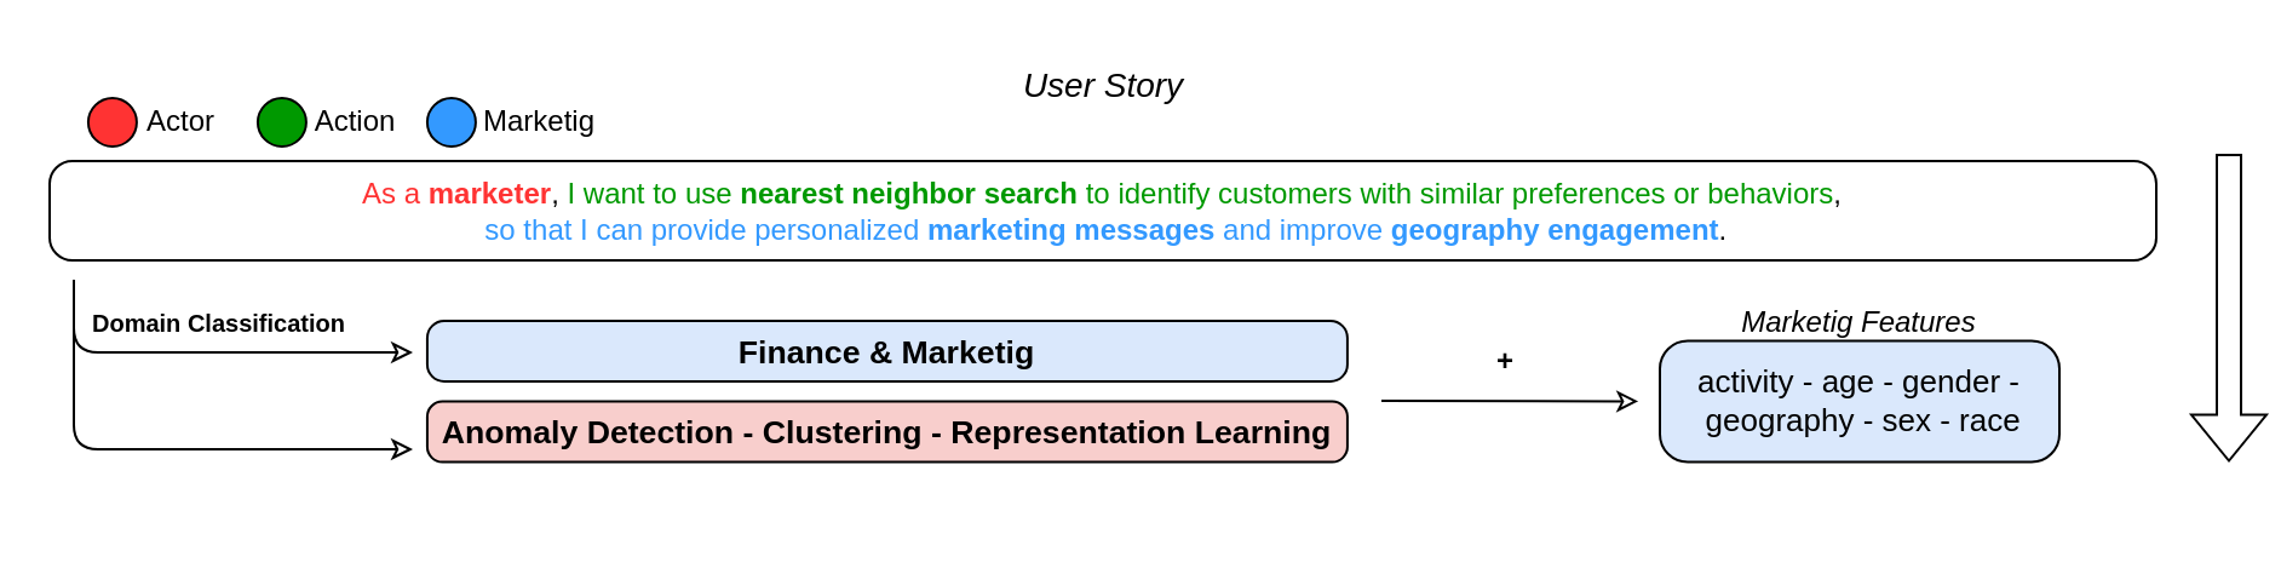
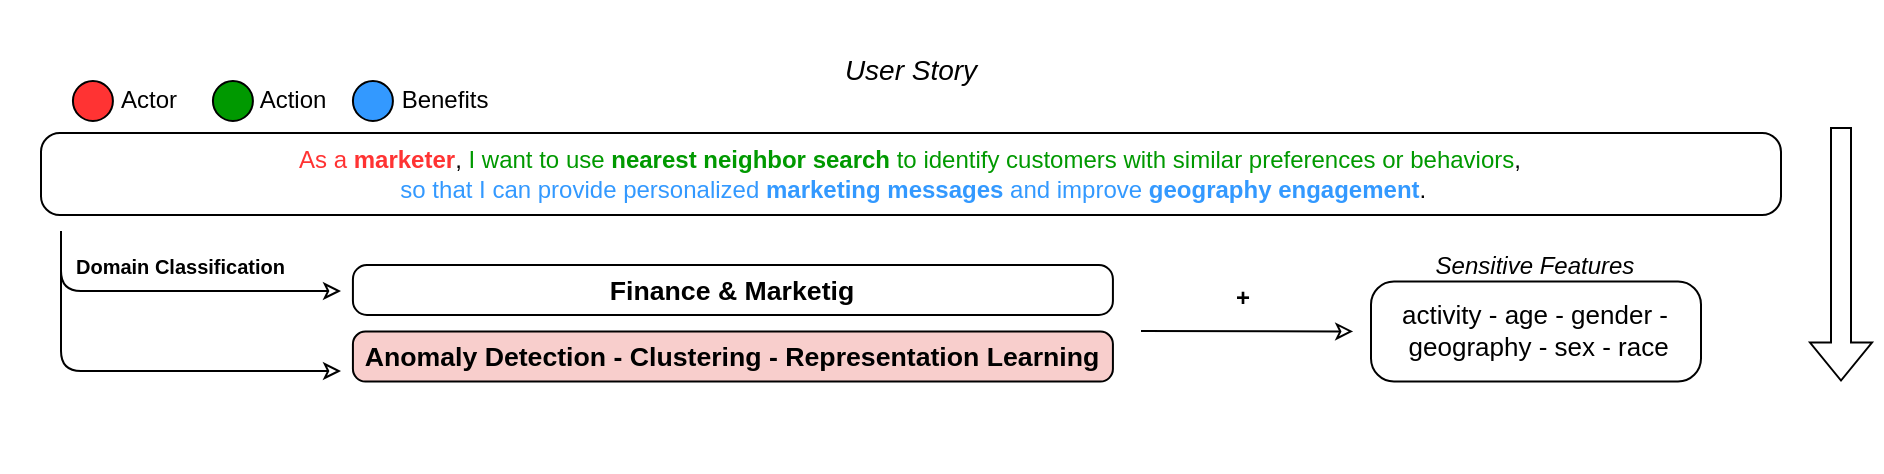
  <mxCell id="0" />
  <mxCell id="1" parent="0" />
  <mxCell id="2" value="Domain Classification" style="text;html=1;align=left;verticalAlign=middle;resizable=0;points=[];autosize=1;strokeColor=none;fillColor=none;fontSize=10;fontStyle=1" parent="1" vertex="1"><mxGeometry x="35.96" y="118" width="130" height="30" as="geometry" /></mxCell>
  <mxCell id="3" value="&lt;b style=&quot;border-color: var(--border-color); font-family: Arial; font-size: 13.333px;&quot;&gt;Anomaly Detection -&amp;nbsp;&lt;b style=&quot;border-color: var(--border-color);&quot;&gt;Clustering - Representation Learning&lt;/b&gt;&lt;br&gt;&lt;/b&gt;" style="rounded=1;whiteSpace=wrap;html=1;align=center;fontColor=#000000;arcSize=25;fillColor=#f8cecc;" parent="1" vertex="1"><mxGeometry x="175.96" y="165.27" width="380" height="25" as="geometry" /></mxCell>
  <mxCell id="4" value="&lt;font color=&quot;#ff3333&quot;&gt;As a &lt;b&gt;marketer&lt;/b&gt;&lt;/font&gt;,&lt;font color=&quot;#ff3333&quot;&gt; &lt;/font&gt;&lt;font color=&quot;#009900&quot;&gt;I want to use &lt;b&gt;nearest neighbor search&lt;/b&gt; to identify customers with similar preferences or behaviors&lt;/font&gt;,&lt;br&gt;&lt;font color=&quot;#3399ff&quot;&gt;&amp;nbsp;so that I can provide personalized &lt;b&gt;marketing messages&lt;/b&gt; and improve&lt;b&gt; geography engagement&lt;/b&gt;&lt;/font&gt;." style="rounded=1;whiteSpace=wrap;html=1;align=center;arcSize=23;" parent="1" vertex="1"><mxGeometry x="20" y="66" width="870" height="41" as="geometry" /></mxCell>
  <mxCell id="5" value="" style="rounded=1;whiteSpace=wrap;html=1;fillColor=#FF3333;arcSize=50;" parent="1" vertex="1"><mxGeometry x="35.96" y="40" width="20" height="20" as="geometry" /></mxCell>
  <mxCell id="6" value="" style="rounded=1;whiteSpace=wrap;html=1;fillColor=#009900;arcSize=50;" parent="1" vertex="1"><mxGeometry x="105.96" y="40" width="20" height="20" as="geometry" /></mxCell>
  <mxCell id="7" value="Actor" style="text;html=1;align=center;verticalAlign=middle;resizable=0;points=[];autosize=1;strokeColor=none;fillColor=none;" parent="1" vertex="1"><mxGeometry x="48.96" y="35" width="50" height="30" as="geometry" /></mxCell>
  <mxCell id="8" value="Action" style="text;html=1;align=center;verticalAlign=middle;resizable=0;points=[];autosize=1;strokeColor=none;fillColor=none;" parent="1" vertex="1"><mxGeometry x="115.96" y="35" width="60" height="30" as="geometry" /></mxCell>
- <mxCell id="9" value="Marketig" style="text;html=1;align=center;verticalAlign=middle;resizable=0;points=[];autosize=1;strokeColor=none;fillColor=none;" parent="1" vertex="1"><mxGeometry x="186.7" y="35" width="70" height="30" as="geometry" /></mxCell>
+ <mxCell id="9" value="Benefits" style="text;html=1;align=center;verticalAlign=middle;resizable=0;points=[];autosize=1;strokeColor=none;fillColor=none;" parent="1" vertex="1"><mxGeometry x="186.7" y="35" width="70" height="30" as="geometry" /></mxCell>
  <mxCell id="10" style="edgeStyle=orthogonalEdgeStyle;rounded=0;orthogonalLoop=1;jettySize=auto;html=1;exitX=0.5;exitY=1;exitDx=0;exitDy=0;" parent="1" edge="1"><mxGeometry relative="1" as="geometry"><mxPoint x="130" y="215" as="sourcePoint" /><mxPoint x="130" y="215" as="targetPoint" /></mxGeometry></mxCell>
  <mxCell id="11" style="edgeStyle=orthogonalEdgeStyle;rounded=0;orthogonalLoop=1;jettySize=auto;html=1;exitX=0.5;exitY=1;exitDx=0;exitDy=0;" parent="1" edge="1"><mxGeometry relative="1" as="geometry"><mxPoint x="557" y="105.27" as="sourcePoint" /><mxPoint x="557" y="105.27" as="targetPoint" /></mxGeometry></mxCell>
  <mxCell id="12" value="" style="rounded=1;whiteSpace=wrap;html=1;fillColor=#3399FF;arcSize=50;" parent="1" vertex="1"><mxGeometry x="175.96" y="40" width="20" height="20" as="geometry" /></mxCell>
  <mxCell id="13" value="" style="shape=image;verticalLabelPosition=bottom;labelBackgroundColor=default;verticalAlign=top;aspect=fixed;imageAspect=0;image=https://cdn-icons-png.flaticon.com/512/8898/8898434.png;" parent="1" vertex="1"><mxGeometry x="147.79" y="114.52" width="25.75" height="25.75" as="geometry" /></mxCell>
  <mxCell id="14" value="" style="shape=image;verticalLabelPosition=bottom;labelBackgroundColor=default;verticalAlign=top;aspect=fixed;imageAspect=0;image=https://cdn-icons-png.flaticon.com/512/2857/2857379.png;" parent="1" vertex="1"><mxGeometry x="150" y="157" width="23.54" height="23.54" as="geometry" /></mxCell>
- <mxCell id="15" value="&lt;b style=&quot;border-color: var(--border-color); font-family: Arial; font-size: 13.333px;&quot;&gt;Finance &amp;amp; Marketig&lt;br&gt;&lt;/b&gt;" style="rounded=1;whiteSpace=wrap;html=1;align=center;fontColor=#000000;arcSize=28;fillColor=#dae8fc;" parent="1" vertex="1"><mxGeometry x="175.96" y="132" width="380" height="25" as="geometry" /></mxCell>
+ <mxCell id="15" value="&lt;b style=&quot;border-color: var(--border-color); font-family: Arial; font-size: 13.333px;&quot;&gt;Finance &amp;amp; Marketig&lt;br&gt;&lt;/b&gt;" style="rounded=1;whiteSpace=wrap;html=1;align=center;fontColor=#000000;arcSize=28;" parent="1" vertex="1"><mxGeometry x="175.96" y="132" width="380" height="25" as="geometry" /></mxCell>
  <mxCell id="16" value="" style="shape=image;verticalLabelPosition=bottom;labelBackgroundColor=default;verticalAlign=top;aspect=fixed;imageAspect=0;image=https://cdn-icons-png.flaticon.com/512/2471/2471463.png;" parent="1" vertex="1"><mxGeometry x="580" y="132" width="30" height="30" as="geometry" /></mxCell>
  <mxCell id="17" value="&lt;b&gt;+&lt;/b&gt;" style="text;html=1;align=center;verticalAlign=middle;resizable=0;points=[];autosize=1;strokeColor=none;fillColor=none;" parent="1" vertex="1"><mxGeometry x="606.06" y="133.75" width="30" height="30" as="geometry" /></mxCell>
  <mxCell id="18" value="" style="shape=image;verticalLabelPosition=bottom;labelBackgroundColor=default;verticalAlign=top;aspect=fixed;imageAspect=0;image=https://cdn-icons-png.flaticon.com/512/5716/5716668.png;" parent="1" vertex="1"><mxGeometry x="634.93" y="134.5" width="25" height="25" as="geometry" /></mxCell>
  <mxCell id="19" value="" style="shape=image;verticalLabelPosition=bottom;labelBackgroundColor=default;verticalAlign=top;aspect=fixed;imageAspect=0;image=https://cdn-icons-png.flaticon.com/512/7444/7444234.png;" parent="1" vertex="1"><mxGeometry x="860" y="145" width="39" height="39" as="geometry" /></mxCell>
- <mxCell id="20" value="Marketig Features" style="text;html=1;strokeColor=none;fillColor=none;align=center;verticalAlign=middle;whiteSpace=wrap;rounded=0;fontStyle=2;fontSize=12;strokeWidth=0;" parent="1" vertex="1"><mxGeometry x="709" y="118" width="117" height="30" as="geometry" /></mxCell>
+ <mxCell id="20" value="Sensitive Features" style="text;html=1;strokeColor=none;fillColor=none;align=center;verticalAlign=middle;whiteSpace=wrap;rounded=0;fontStyle=2;fontSize=12;strokeWidth=0;" parent="1" vertex="1"><mxGeometry x="709" y="118" width="117" height="30" as="geometry" /></mxCell>
  <mxCell id="21" value="" style="shape=flexArrow;endArrow=classic;html=1;rounded=0;" parent="1" edge="1"><mxGeometry width="50" height="50" relative="1" as="geometry"><mxPoint x="920" y="63.04" as="sourcePoint" /><mxPoint x="920" y="190.27" as="targetPoint" /></mxGeometry></mxCell>
  <mxCell id="22" value="User Story" style="text;html=1;align=center;verticalAlign=middle;resizable=0;points=[];autosize=1;strokeColor=none;fillColor=none;fontStyle=2;fontSize=14;" parent="1" vertex="1"><mxGeometry x="410" y="20" width="90" height="30" as="geometry" /></mxCell>
- <mxCell id="23" value="&lt;span style=&quot;border-color: var(--border-color); font-family: Arial; font-size: 13px;&quot;&gt;&lt;span style=&quot;font-family: Helvetica; text-align: left;&quot;&gt;activity&amp;nbsp;&lt;/span&gt;-&amp;nbsp;&lt;span style=&quot;border-color: var(--border-color);&quot;&gt;age - gender -&lt;br&gt;&amp;nbsp;geography - sex - race&lt;/span&gt;&lt;br&gt;&lt;/span&gt;" style="rounded=1;whiteSpace=wrap;html=1;align=center;fontColor=#000000;arcSize=23;fontStyle=0;fillColor=#dae8fc;" parent="1" vertex="1"><mxGeometry x="685" y="140.27" width="165" height="50" as="geometry" /></mxCell>
+ <mxCell id="23" value="&lt;span style=&quot;border-color: var(--border-color); font-family: Arial; font-size: 13px;&quot;&gt;&lt;span style=&quot;font-family: Helvetica; text-align: left;&quot;&gt;activity&amp;nbsp;&lt;/span&gt;-&amp;nbsp;&lt;span style=&quot;border-color: var(--border-color);&quot;&gt;age - gender -&lt;br&gt;&amp;nbsp;geography - sex - race&lt;/span&gt;&lt;br&gt;&lt;/span&gt;" style="rounded=1;whiteSpace=wrap;html=1;align=center;fontColor=#000000;arcSize=23;fontStyle=0" parent="1" vertex="1"><mxGeometry x="685" y="140.27" width="165" height="50" as="geometry" /></mxCell>
  <mxCell id="24" value="" style="endArrow=classic;html=1;rounded=1;endWidth=12;strokeWidth=1;strokeColor=#000000;startArrow=none;fillColor=#dae8fc;endFill=0;" parent="1" edge="1"><mxGeometry width="50" height="50" relative="1" as="geometry"><mxPoint x="30" y="115" as="sourcePoint" /><mxPoint x="170" y="145" as="targetPoint" /><Array as="points"><mxPoint x="30" y="145" /></Array></mxGeometry></mxCell>
  <mxCell id="25" value="" style="endArrow=classic;html=1;rounded=1;endWidth=12;strokeWidth=1;strokeColor=#000000;startArrow=none;fillColor=#dae8fc;endFill=0;" parent="1" edge="1"><mxGeometry width="50" height="50" relative="1" as="geometry"><mxPoint x="30" y="115" as="sourcePoint" /><mxPoint x="170" y="185" as="targetPoint" /><Array as="points"><mxPoint x="30" y="185" /></Array></mxGeometry></mxCell>
  <mxCell id="26" value="" style="endArrow=classic;html=1;rounded=1;endWidth=12;strokeWidth=1;strokeColor=#000000;startArrow=none;fillColor=#dae8fc;endFill=0;" parent="1" edge="1"><mxGeometry width="50" height="50" relative="1" as="geometry"><mxPoint x="570" y="165" as="sourcePoint" /><mxPoint x="676.07" y="165.23" as="targetPoint" /><Array as="points" /></mxGeometry></mxCell>
